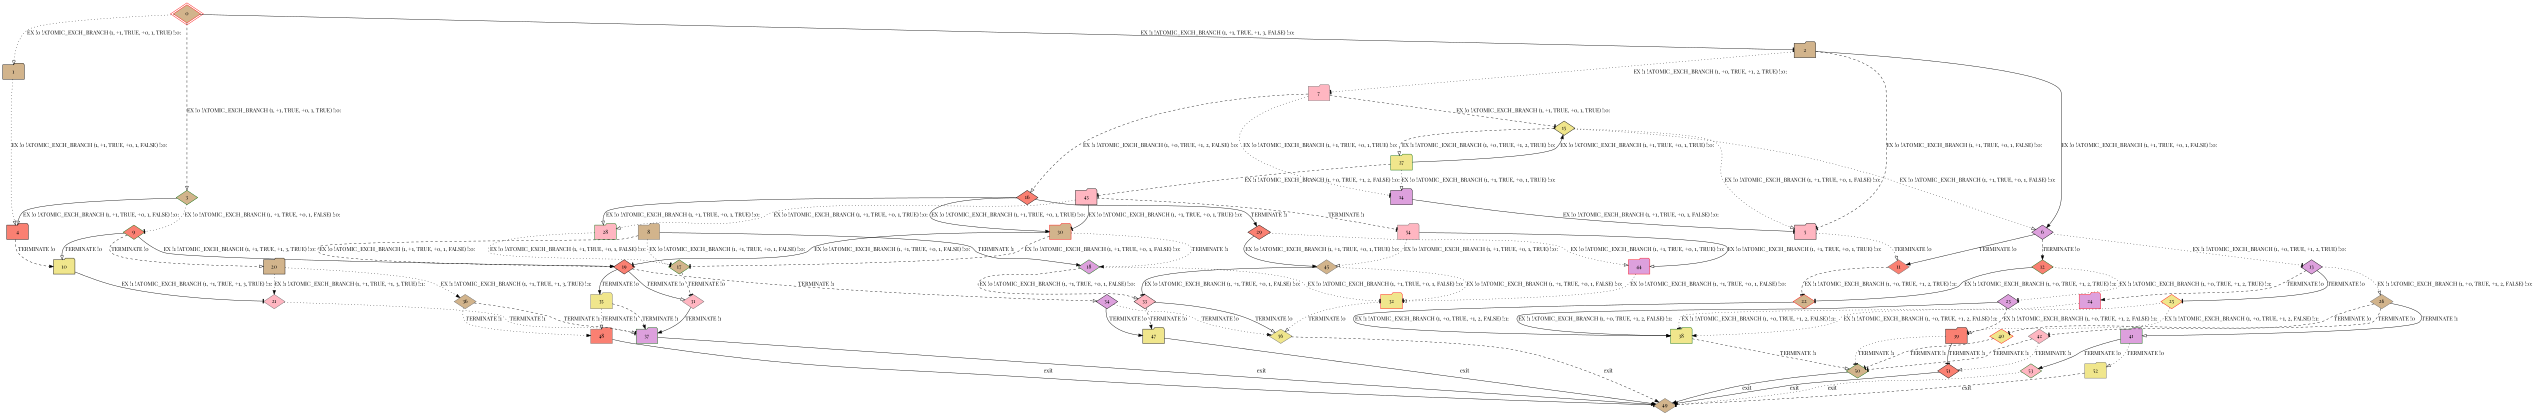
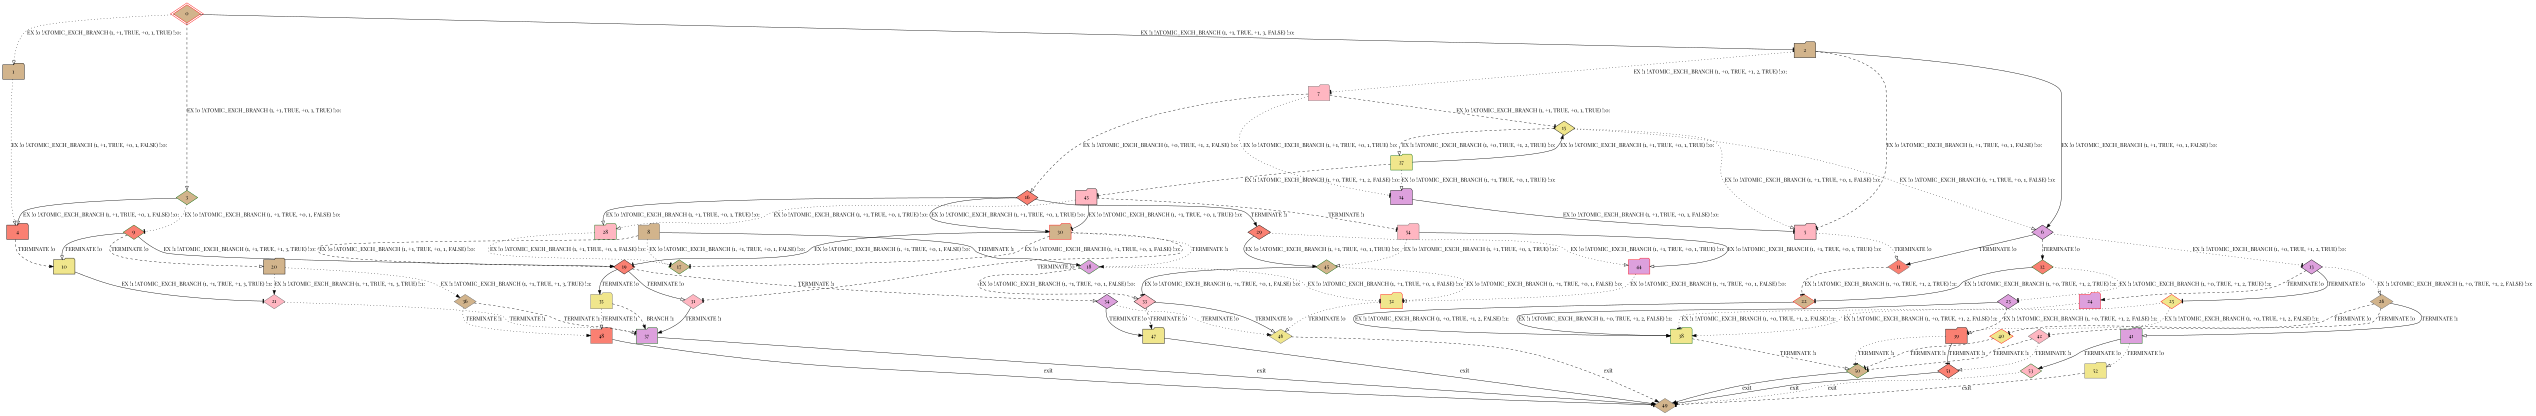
  digraph {
    fontname="Playfair Display"
    node [color=black fillcolor=tan fontname="Playfair Display" shape=diamond style=filled]
    edge [arrowhead=tee fontname="Playfair Display" style=dotted]
    0 [color=red peripheries=2]
    1 [shape=folder]
    2 [shape=folder]
    3 [color=darkgreen]
    4 [fillcolor=salmon shape=folder]
    5 [fillcolor=lightpink shape=folder]
    6 [fillcolor=plum]
    7 [color=gray40 fillcolor=lightpink shape=folder]
    9 [color=darkgreen fillcolor=salmon]
    10 [fillcolor=khaki shape=folder]
    11 [color=gray40 fillcolor=salmon]
    12 [color=darkgreen fillcolor=salmon]
    13 [fillcolor=plum]
    14 [fillcolor=plum shape=folder]
    15 [fillcolor=khaki]
    16 [fillcolor=salmon]
    8 [color=gray40 shape=folder]
    17 [color=darkgreen]
    18 [color=darkgreen fillcolor=plum]
    19 [fillcolor=salmon]
    20 [shape=folder]
    21 [color=gray40 fillcolor=lightpink]
    22 [color=red]
    23 [fillcolor=plum]
    24 [color=red fillcolor=plum shape=folder]
    25 [color=red fillcolor=khaki]
    26 [color=gray40]
    27 [color=darkgreen fillcolor=khaki shape=folder]
    28 [color=darkgreen fillcolor=lightpink shape=folder]
    29 [fillcolor=salmon]
    30 [color=red shape=folder]
    31 [color=gray40 fillcolor=lightpink]
    32 [color=red fillcolor=khaki shape=folder]
    33 [fillcolor=lightpink]
    34 [fillcolor=plum]
    35 [color=gray40 fillcolor=khaki shape=folder]
    36 [color=gray40]
    37 [color=darkgreen fillcolor=plum shape=folder]
    38 [color=darkgreen fillcolor=khaki shape=folder]
    39 [fillcolor=salmon shape=folder]
    40 [color=red fillcolor=khaki]
    41 [color=darkgreen fillcolor=plum shape=folder]
    42 [color=gray40 fillcolor=lightpink]
    43 [fillcolor=lightpink shape=folder]
    44 [color=red fillcolor=plum shape=folder]
-   45 [color=gray40]
-   46 [color=gray40 fillcolor=khaki label=56]
+   45 [color=darkgreen]
+   46 [color=gray40 fillcolor=khaki]
    47 [fillcolor=khaki shape=folder]
    48 [color=gray40 fillcolor=salmon shape=folder]
    49 [color=gray40]
    50 [color=darkgreen]
    51 [fillcolor=salmon]
    52 [color=gray40 fillcolor=khaki shape=folder]
    53 [color=darkgreen fillcolor=lightpink]
    54 [color=gray40 fillcolor=lightpink shape=folder]
    0 -> 1 [arrowhead=onormal label="EX !0 !ATOMIC_EXCH_BRANCH (1, +1, TRUE, +0, 1, TRUE) !:0:"]
    0 -> 2 [label="EX !1 !ATOMIC_EXCH_BRANCH (1, +1, TRUE, +1, 3, FALSE) !:0:" style=solid]
    0 -> 3 [arrowhead=onormal label="EX !0 !ATOMIC_EXCH_BRANCH (1, +1, TRUE, +0, 1, TRUE) !:0:" style=dashed]
    1 -> 4 [arrowhead=onormal label="EX !0 !ATOMIC_EXCH_BRANCH (1, +1, TRUE, +0, 1, FALSE) !:0:"]
    2 -> 5 [label="EX !0 !ATOMIC_EXCH_BRANCH (1, +1, TRUE, +0, 1, FALSE) !:0:" style=dashed]
    2 -> 6 [arrowhead=normal label="EX !0 !ATOMIC_EXCH_BRANCH (1, +1, TRUE, +0, 1, FALSE) !:0:" style=solid]
    2 -> 7 [label="EX !1 !ATOMIC_EXCH_BRANCH (1, +0, TRUE, +1, 2, TRUE) !:0:"]
    3 -> 4 [arrowhead=onormal label="EX !0 !ATOMIC_EXCH_BRANCH (1, +1, TRUE, +0, 1, FALSE) !:0:" style=solid]
    3 -> 9 [label="EX !0 !ATOMIC_EXCH_BRANCH (1, +1, TRUE, +0, 1, FALSE) !:0:"]
    4 -> 10 [arrowhead=normal label="TERMINATE !0" style=dashed]
    5 -> 11 [arrowhead=onormal label="TERMINATE !0"]
    6 -> 11 [arrowhead=normal label="TERMINATE !0" style=solid]
    6 -> 12 [arrowhead=normal label="TERMINATE !0" style=dashed]
    6 -> 13 [label="EX !1 !ATOMIC_EXCH_BRANCH (1, +0, TRUE, +1, 2, TRUE) !:0:"]
    7 -> 14 [label="EX !0 !ATOMIC_EXCH_BRANCH (1, +1, TRUE, +0, 1, TRUE) !:0:"]
    7 -> 15 [label="EX !0 !ATOMIC_EXCH_BRANCH (1, +1, TRUE, +0, 1, TRUE) !:0:" style=dashed]
    7 -> 16 [arrowhead=onormal label="EX !1 !ATOMIC_EXCH_BRANCH (1, +0, TRUE, +1, 2, FALSE) !:0:" style=dashed]
    9 -> 10 [arrowhead=onormal label="TERMINATE !0" style=solid]
    9 -> 19 [arrowhead=onormal label="EX !1 !ATOMIC_EXCH_BRANCH (1, +1, TRUE, +1, 3, TRUE) !:0:" style=solid]
    9 -> 20 [arrowhead=onormal label="TERMINATE !0" style=dashed]
    10 -> 21 [label="EX !1 !ATOMIC_EXCH_BRANCH (1, +1, TRUE, +1, 3, TRUE) !:1:" style=solid]
    11 -> 22 [label="EX !1 !ATOMIC_EXCH_BRANCH (1, +0, TRUE, +1, 2, TRUE) !:1:" style=dashed]
    12 -> 22 [label="EX !1 !ATOMIC_EXCH_BRANCH (1, +0, TRUE, +1, 2, TRUE) !:1:" style=solid]
    12 -> 23 [label="EX !1 !ATOMIC_EXCH_BRANCH (1, +0, TRUE, +1, 2, TRUE) !:1:"]
    13 -> 24 [arrowhead=normal label="TERMINATE !0" style=dashed]
    13 -> 25 [label="TERMINATE !0" style=solid]
    13 -> 26 [arrowhead=onormal label="EX !1 !ATOMIC_EXCH_BRANCH (1, +0, TRUE, +1, 2, FALSE) !:0:"]
    14 -> 5 [label="EX !0 !ATOMIC_EXCH_BRANCH (1, +1, TRUE, +0, 1, FALSE) !:0:" style=solid]
    15 -> 5 [arrowhead=onormal label="EX !0 !ATOMIC_EXCH_BRANCH (1, +1, TRUE, +0, 1, FALSE) !:0:"]
    15 -> 6 [arrowhead=onormal label="EX !0 !ATOMIC_EXCH_BRANCH (1, +1, TRUE, +0, 1, FALSE) !:0:"]
    15 -> 27 [arrowhead=onormal label="EX !1 !ATOMIC_EXCH_BRANCH (1, +0, TRUE, +1, 2, TRUE) !:0:" style=dashed]
    16 -> 28 [arrowhead=onormal label="EX !0 !ATOMIC_EXCH_BRANCH (1, +1, TRUE, +0, 1, TRUE) !:0:" style=solid]
    16 -> 29 [arrowhead=normal label="TERMINATE !1" style=solid]
    16 -> 30 [arrowhead=normal label="EX !0 !ATOMIC_EXCH_BRANCH (1, +1, TRUE, +0, 1, TRUE) !:0:" style=solid]
    8 -> 17 [label="EX !0 !ATOMIC_EXCH_BRANCH (1, +1, TRUE, +0, 1, FALSE) !:0:"]
    8 -> 18 [arrowhead=normal label="TERMINATE !1" style=solid]
    8 -> 19 [arrowhead=normal label="EX !0 !ATOMIC_EXCH_BRANCH (1, +1, TRUE, +0, 1, FALSE) !:0:" style=dashed]
-   17 -> 31 [label="TERMINATE !0" style=dashed]
+   30 -> 31 [label="TERMINATE !0" style=dashed]
    18 -> 32 [label="EX !0 !ATOMIC_EXCH_BRANCH (1, +1, TRUE, +0, 1, FALSE) !:0:"]
    18 -> 33 [arrowhead=onormal label="EX !0 !ATOMIC_EXCH_BRANCH (1, +1, TRUE, +0, 1, FALSE) !:0:" style=dashed]
    19 -> 31 [arrowhead=onormal label="TERMINATE !0" style=solid]
    19 -> 34 [arrowhead=onormal label="TERMINATE !1" style=dashed]
    19 -> 35 [arrowhead=normal label="TERMINATE !0" style=solid]
    20 -> 21 [arrowhead=normal label="EX !1 !ATOMIC_EXCH_BRANCH (1, +1, TRUE, +1, 3, TRUE) !:1:"]
    20 -> 36 [arrowhead=normal label="EX !1 !ATOMIC_EXCH_BRANCH (1, +1, TRUE, +1, 3, TRUE) !:1:"]
    21 -> 37 [arrowhead=onormal label="TERMINATE !1"]
    22 -> 38 [arrowhead=normal label="EX !1 !ATOMIC_EXCH_BRANCH (1, +0, TRUE, +1, 2, FALSE) !:1:" style=solid]
    23 -> 38 [arrowhead=normal label="EX !1 !ATOMIC_EXCH_BRANCH (1, +0, TRUE, +1, 2, FALSE) !:1:" style=solid]
    23 -> 39 [arrowhead=onormal label="EX !1 !ATOMIC_EXCH_BRANCH (1, +0, TRUE, +1, 2, FALSE) !:1:" style=dashed]
    24 -> 38 [label="EX !1 !ATOMIC_EXCH_BRANCH (1, +0, TRUE, +1, 2, FALSE) !:1:"]
    25 -> 38 [arrowhead=normal label="EX !1 !ATOMIC_EXCH_BRANCH (1, +0, TRUE, +1, 2, FALSE) !:1:"]
    25 -> 39 [label="EX !1 !ATOMIC_EXCH_BRANCH (1, +0, TRUE, +1, 2, FALSE) !:1:"]
    26 -> 40 [label="TERMINATE !0" style=dashed]
    26 -> 41 [arrowhead=onormal label="TERMINATE !1" style=solid]
    26 -> 42 [label="TERMINATE !0" style=dashed]
    27 -> 14 [arrowhead=onormal label="EX !0 !ATOMIC_EXCH_BRANCH (1, +1, TRUE, +0, 1, TRUE) !:0:"]
    27 -> 15 [arrowhead=normal label="EX !0 !ATOMIC_EXCH_BRANCH (1, +1, TRUE, +0, 1, TRUE) !:0:" style=solid]
    27 -> 43 [label="EX !1 !ATOMIC_EXCH_BRANCH (1, +0, TRUE, +1, 2, FALSE) !:0:" style=dashed]
    28 -> 17 [label="EX !0 !ATOMIC_EXCH_BRANCH (1, +1, TRUE, +0, 1, FALSE) !:0:"]
    29 -> 44 [arrowhead=onormal label="EX !0 !ATOMIC_EXCH_BRANCH (1, +1, TRUE, +0, 1, TRUE) !:0:"]
    29 -> 45 [arrowhead=normal label="EX !0 !ATOMIC_EXCH_BRANCH (1, +1, TRUE, +0, 1, TRUE) !:0:" style=solid]
    30 -> 17 [label="EX !0 !ATOMIC_EXCH_BRANCH (1, +1, TRUE, +0, 1, FALSE) !:0:" style=dashed]
    30 -> 18 [arrowhead=normal label="TERMINATE !1"]
    30 -> 19 [label="EX !0 !ATOMIC_EXCH_BRANCH (1, +1, TRUE, +0, 1, FALSE) !:0:" style=solid]
    31 -> 37 [arrowhead=normal label="TERMINATE !1" style=solid]
    32 -> 46 [arrowhead=onormal label="TERMINATE !0"]
    33 -> 46 [arrowhead=onormal label="TERMINATE !0" style=solid]
    33 -> 47 [arrowhead=normal label="TERMINATE !0" style=dashed]
    34 -> 46 [arrowhead=normal label="TERMINATE !0"]
    34 -> 47 [arrowhead=normal label="TERMINATE !0" style=solid]
-   35 -> 37 [arrowhead=normal label="TERMINATE !1" style=dashed]
+   35 -> 37 [arrowhead=normal label="BRANCH !1" style=dashed]
    35 -> 48 [arrowhead=onormal label="TERMINATE !1"]
    36 -> 37 [label="TERMINATE !1" style=dashed]
    36 -> 48 [arrowhead=normal label="TERMINATE !1"]
    37 -> 49 [arrowhead=normal label=exit style=solid]
    38 -> 50 [arrowhead=onormal label="TERMINATE !1" style=dashed]
    39 -> 50 [label="TERMINATE !1"]
    39 -> 51 [label="TERMINATE !1" style=solid]
    40 -> 50 [label="TERMINATE !1" style=dashed]
    41 -> 52 [arrowhead=onormal label="TERMINATE !0"]
    41 -> 53 [arrowhead=normal label="TERMINATE !0" style=solid]
    42 -> 50 [label="TERMINATE !1" style=dashed]
    42 -> 51 [arrowhead=onormal label="TERMINATE !1"]
    43 -> 28 [arrowhead=onormal label="EX !0 !ATOMIC_EXCH_BRANCH (1, +1, TRUE, +0, 1, TRUE) !:0:"]
    43 -> 30 [label="EX !0 !ATOMIC_EXCH_BRANCH (1, +1, TRUE, +0, 1, TRUE) !:0:" style=solid]
    43 -> 54 [label="TERMINATE !1" style=dashed]
    44 -> 32 [arrowhead=onormal label="EX !0 !ATOMIC_EXCH_BRANCH (1, +1, TRUE, +0, 1, FALSE) !:0:"]
    45 -> 32 [label="EX !0 !ATOMIC_EXCH_BRANCH (1, +1, TRUE, +0, 1, FALSE) !:0:"]
    45 -> 33 [label="EX !0 !ATOMIC_EXCH_BRANCH (1, +1, TRUE, +0, 1, FALSE) !:0:" style=solid]
    46 -> 49 [arrowhead=normal label=exit style=dashed]
    47 -> 49 [arrowhead=normal label=exit style=solid]
    48 -> 49 [label=exit style=solid]
    50 -> 49 [arrowhead=normal label=exit style=solid]
    51 -> 49 [arrowhead=normal label=exit style=solid]
    52 -> 49 [label=exit style=dashed]
    53 -> 49 [label=exit]
    54 -> 44 [arrowhead=onormal label="EX !0 !ATOMIC_EXCH_BRANCH (1, +1, TRUE, +0, 1, TRUE) !:0:" style=solid]
    54 -> 45 [arrowhead=onormal label="EX !0 !ATOMIC_EXCH_BRANCH (1, +1, TRUE, +0, 1, TRUE) !:0:"]
  }
